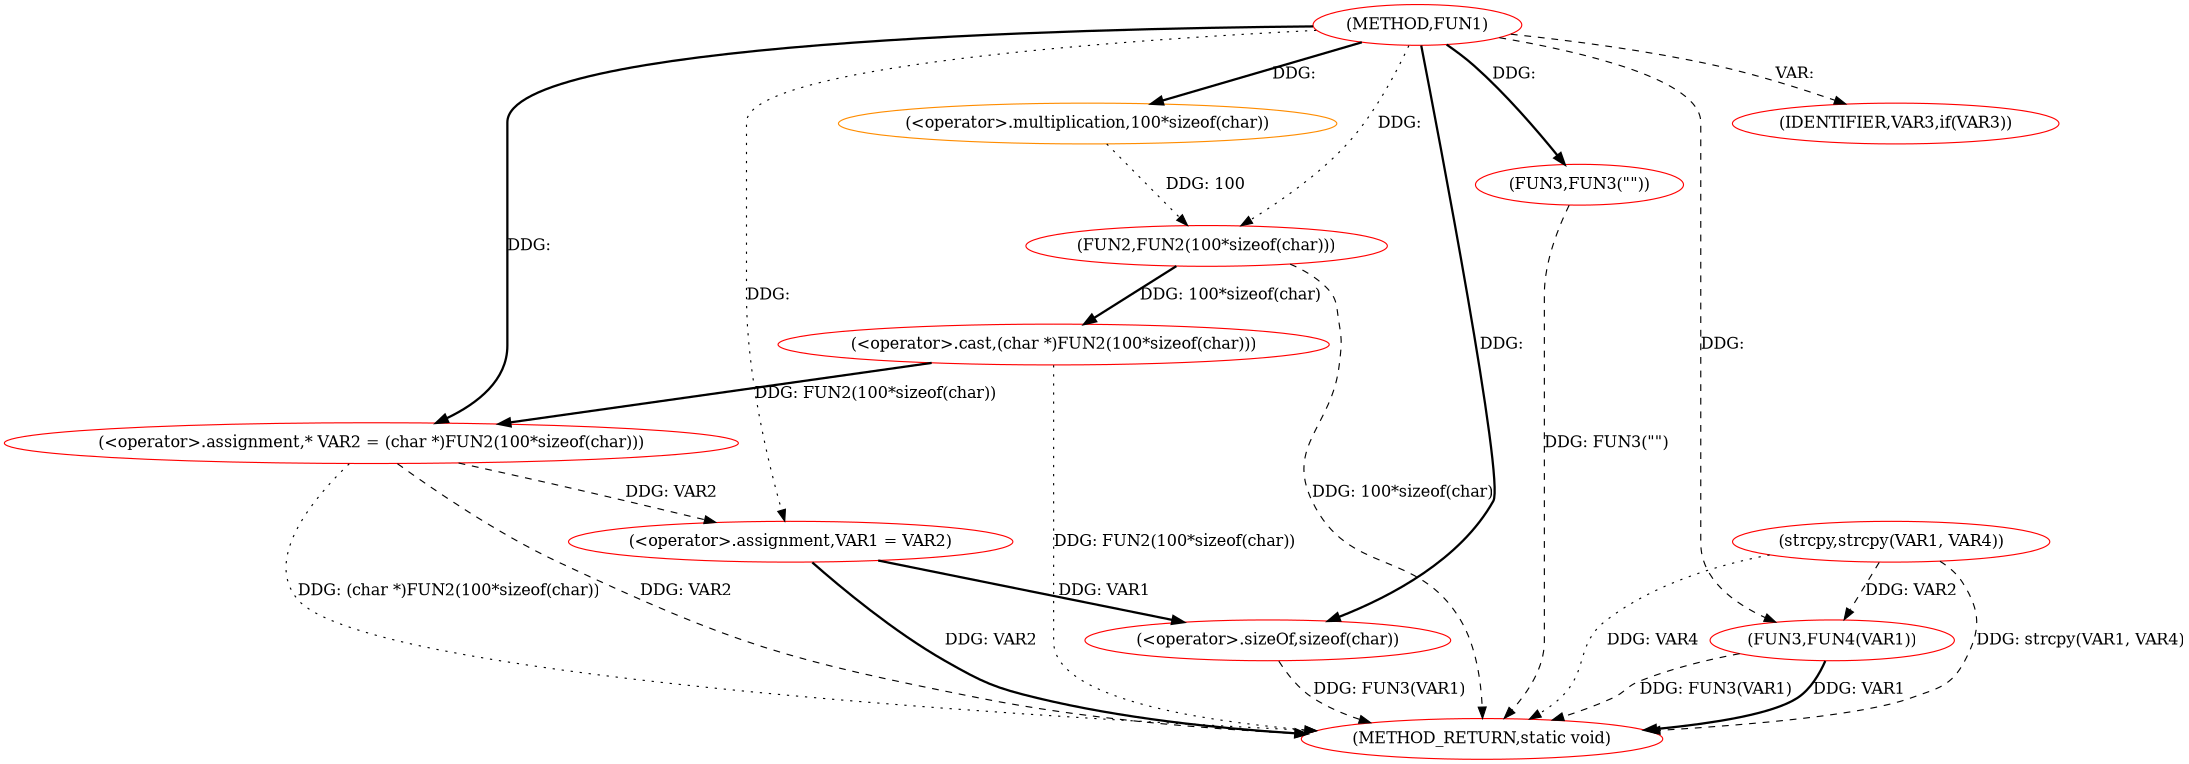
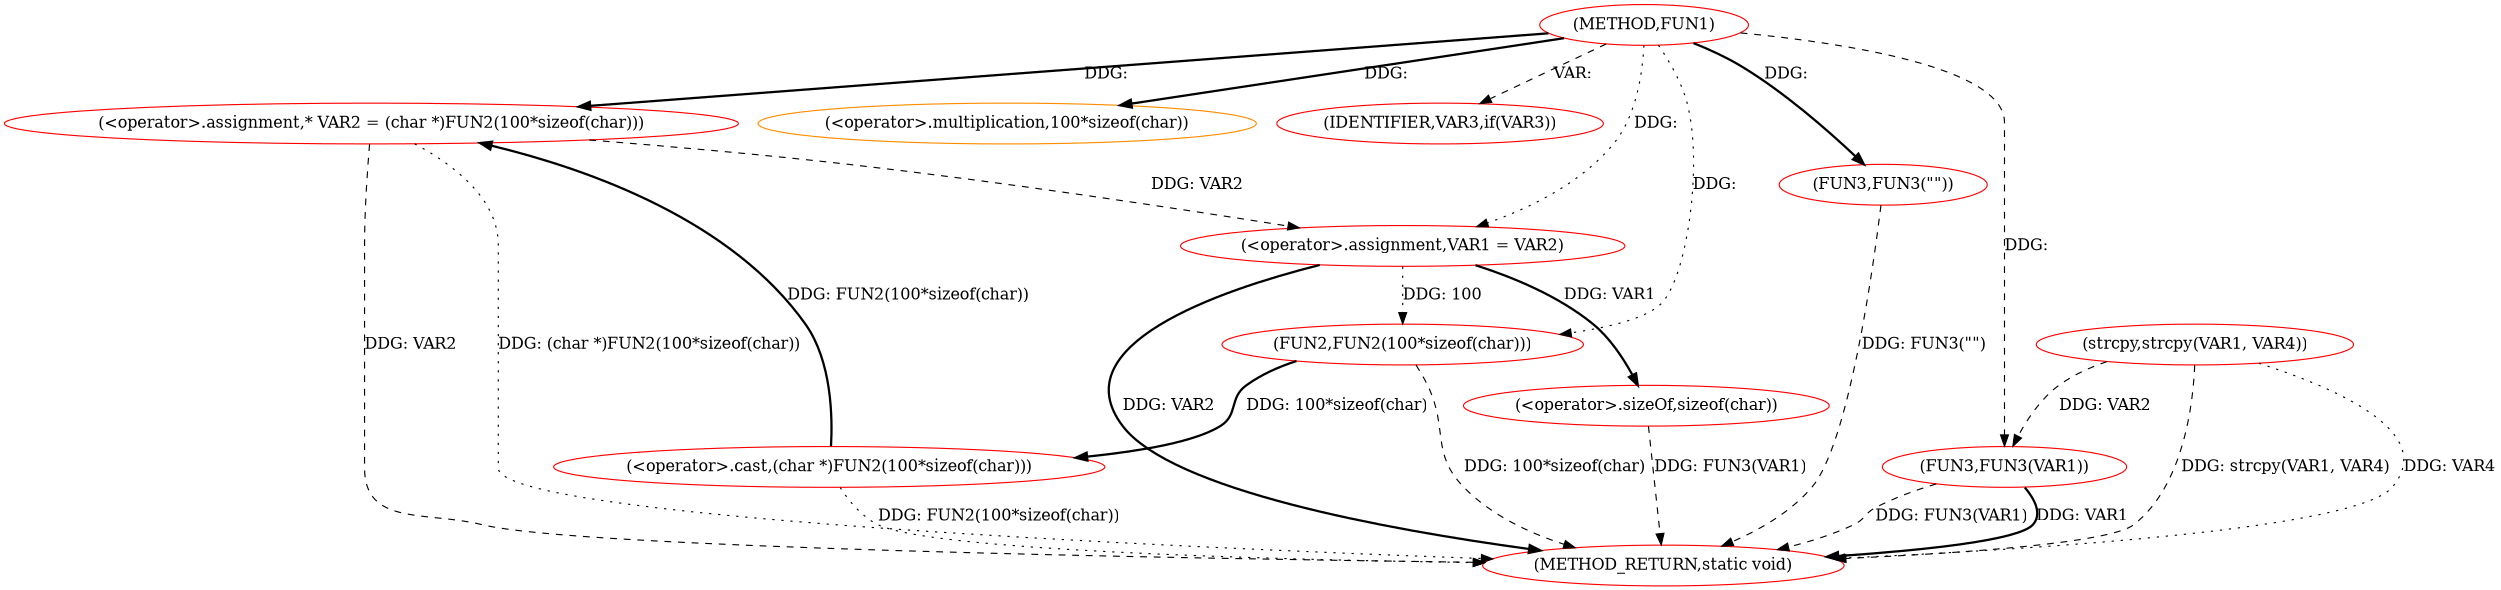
  digraph {
    node [color=red]
    edge [style=dashed]
    n1 [label="(METHOD,FUN1)"]
    n2 [label="(<operator>.assignment,* VAR2 = (char *)FUN2(100*sizeof(char)))"]
    n3 [color=darkorange label="(<operator>.multiplication,100*sizeof(char))"]
    n4 [label="(<operator>.sizeOf,sizeof(char))"]
    n5 [label="(IDENTIFIER,VAR3,if(VAR3))"]
    n6 [label="(FUN3,FUN3(\"\"))"]
    n7 [label="(<operator>.assignment,VAR1 = VAR2)"]
-   n8 [label="(FUN3,FUN4(VAR1))"]
+   n8 [label="(FUN3,FUN3(VAR1))"]
    n9 [label="(FUN2,FUN2(100*sizeof(char)))"]
    n10 [label="(METHOD_RETURN,static void)"]
    n11 [label="(strcpy,strcpy(VAR1, VAR4))"]
    n12 [label="(<operator>.cast,(char *)FUN2(100*sizeof(char)))"]
    n1 -> n2 [label="DDG: " style=bold]
    n1 -> n3 [label="DDG: " style=bold]
-   n1 -> n4 [label="DDG: " style=bold]
    n1 -> n5 [label="VAR: "]
    n1 -> n6 [label="DDG: " style=bold]
    n1 -> n7 [label="DDG: " style=dotted]
    n1 -> n8 [label="DDG: "]
    n1 -> n9 [label="DDG: " style=dotted]
    n2 -> n7 [label="DDG: VAR2"]
    n2 -> n10 [label="DDG: VAR2"]
    n2 -> n10 [label="DDG: (char *)FUN2(100*sizeof(char))" style=dotted]
-   n3 -> n9 [label="DDG: 100" style=dotted]
+   n7 -> n9 [label="DDG: 100" style=dotted]
    n4 -> n10 [label="DDG: FUN3(VAR1)"]
    n6 -> n10 [label="DDG: FUN3(\"\")"]
    n7 -> n4 [label="DDG: VAR1" style=bold]
    n7 -> n10 [label="DDG: VAR2" style=bold]
    n8 -> n10 [label="DDG: VAR1" style=bold]
    n8 -> n10 [label="DDG: FUN3(VAR1)"]
    n9 -> n10 [label="DDG: 100*sizeof(char)"]
    n9 -> n12 [label="DDG: 100*sizeof(char)" style=bold]
    n11 -> n8 [label="DDG: VAR2"]
    n11 -> n10 [label="DDG: strcpy(VAR1, VAR4)"]
    n11 -> n10 [label="DDG: VAR4" style=dotted]
    n12 -> n2 [label="DDG: FUN2(100*sizeof(char))" style=bold]
    n12 -> n10 [label="DDG: FUN2(100*sizeof(char))" style=dotted]
  }
